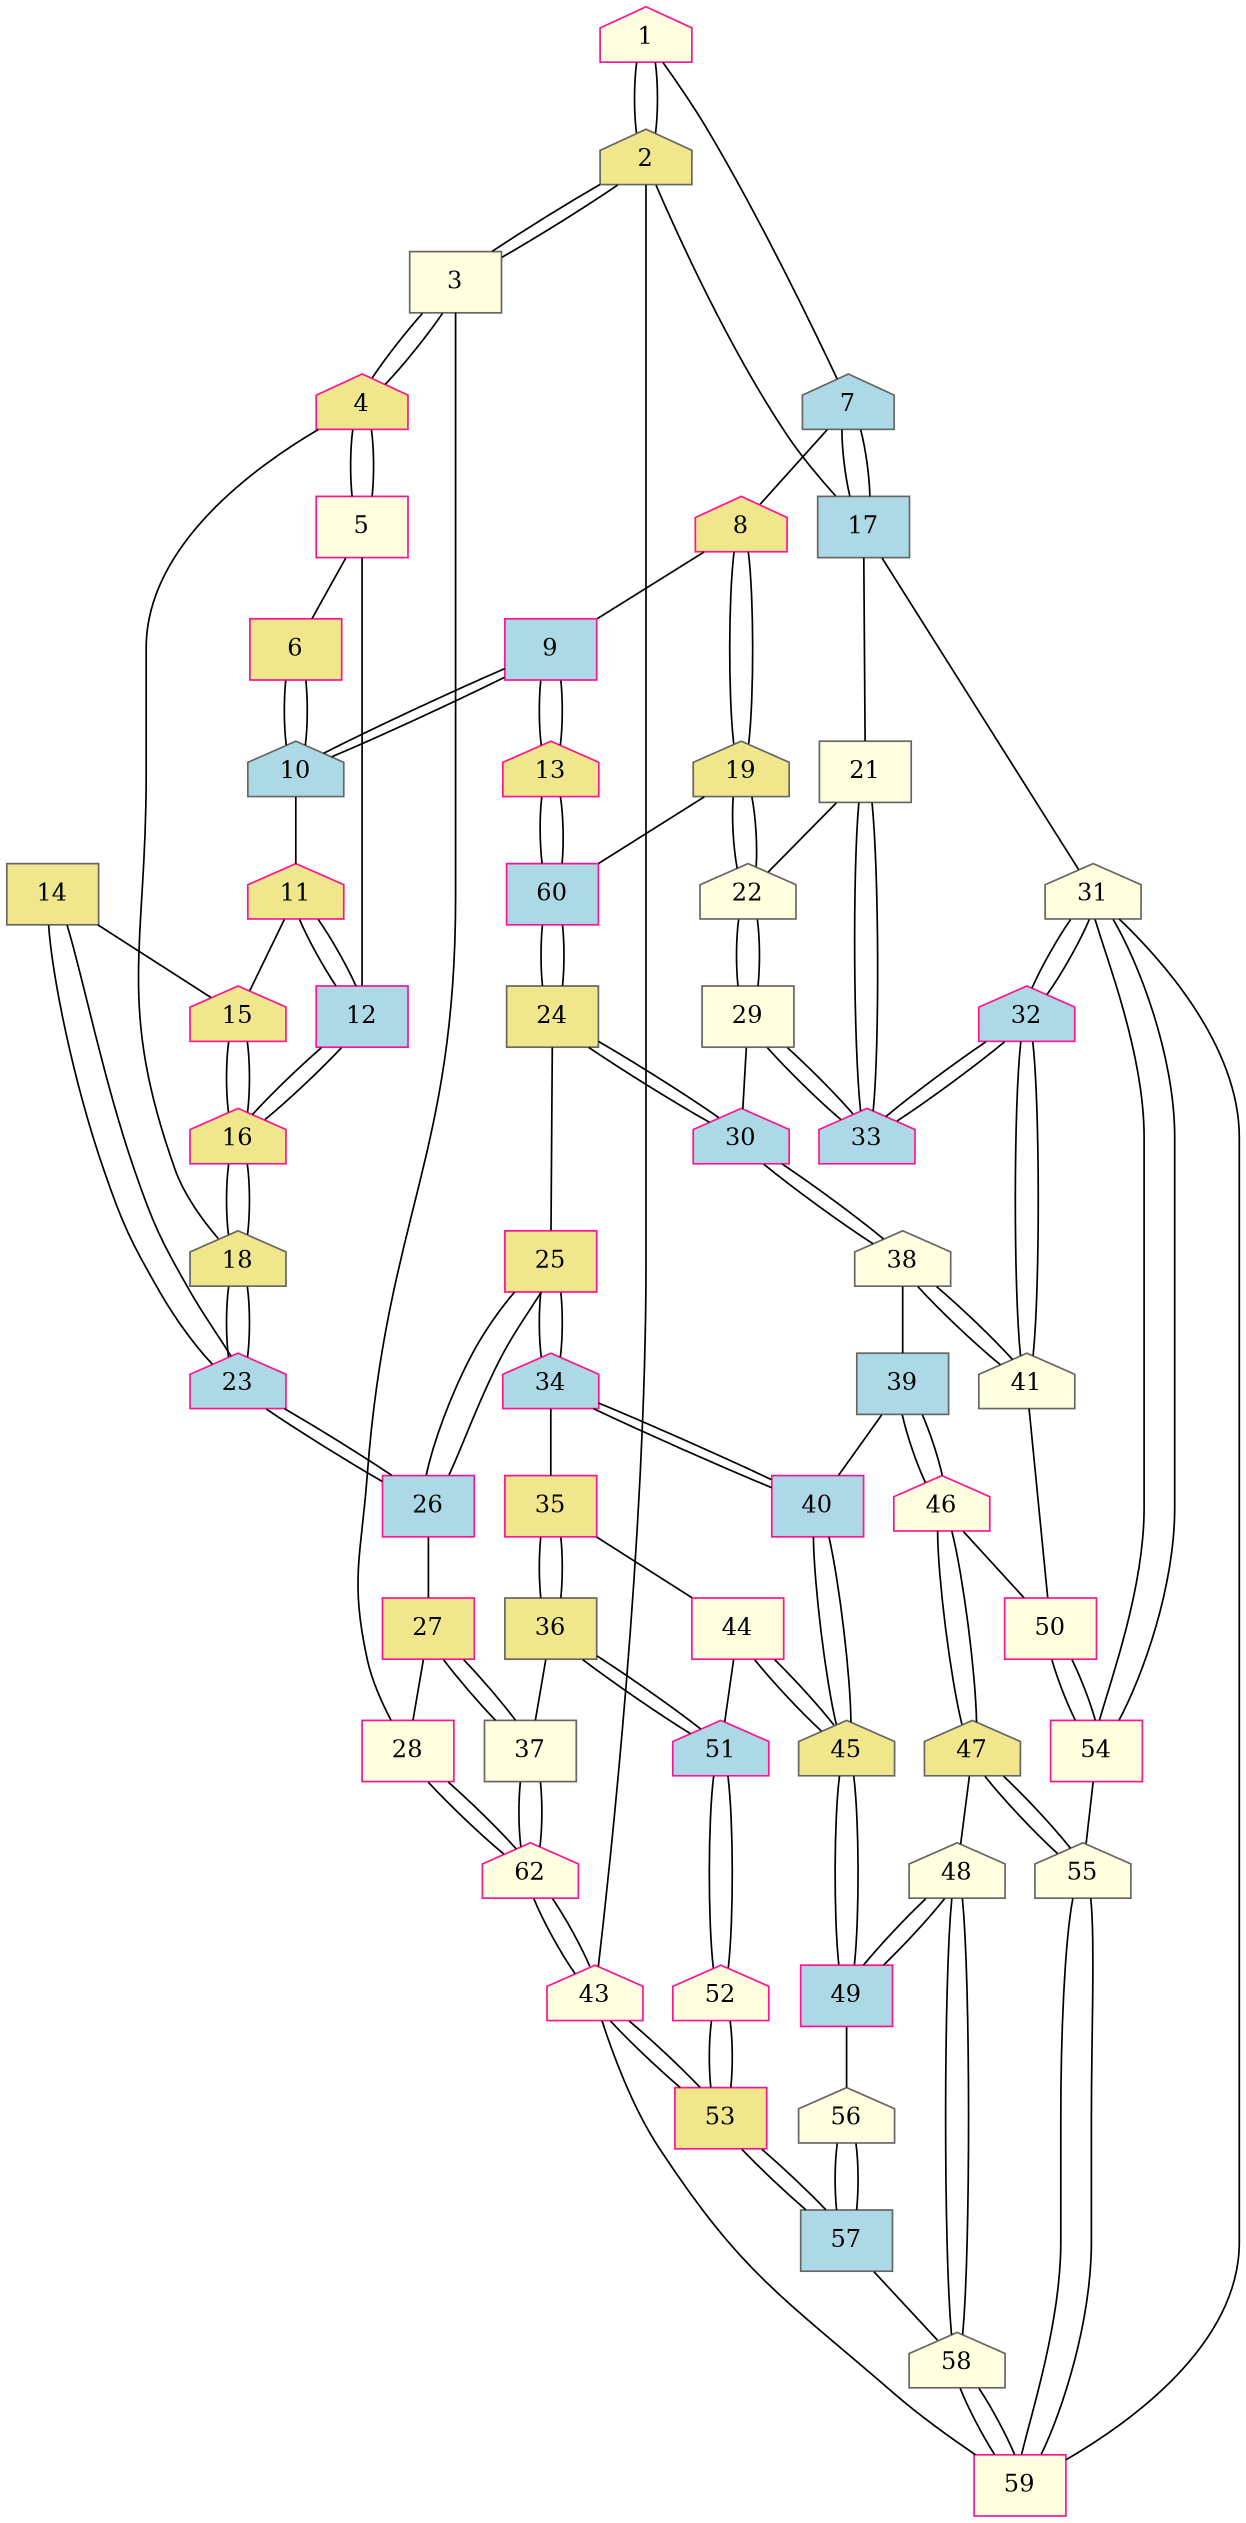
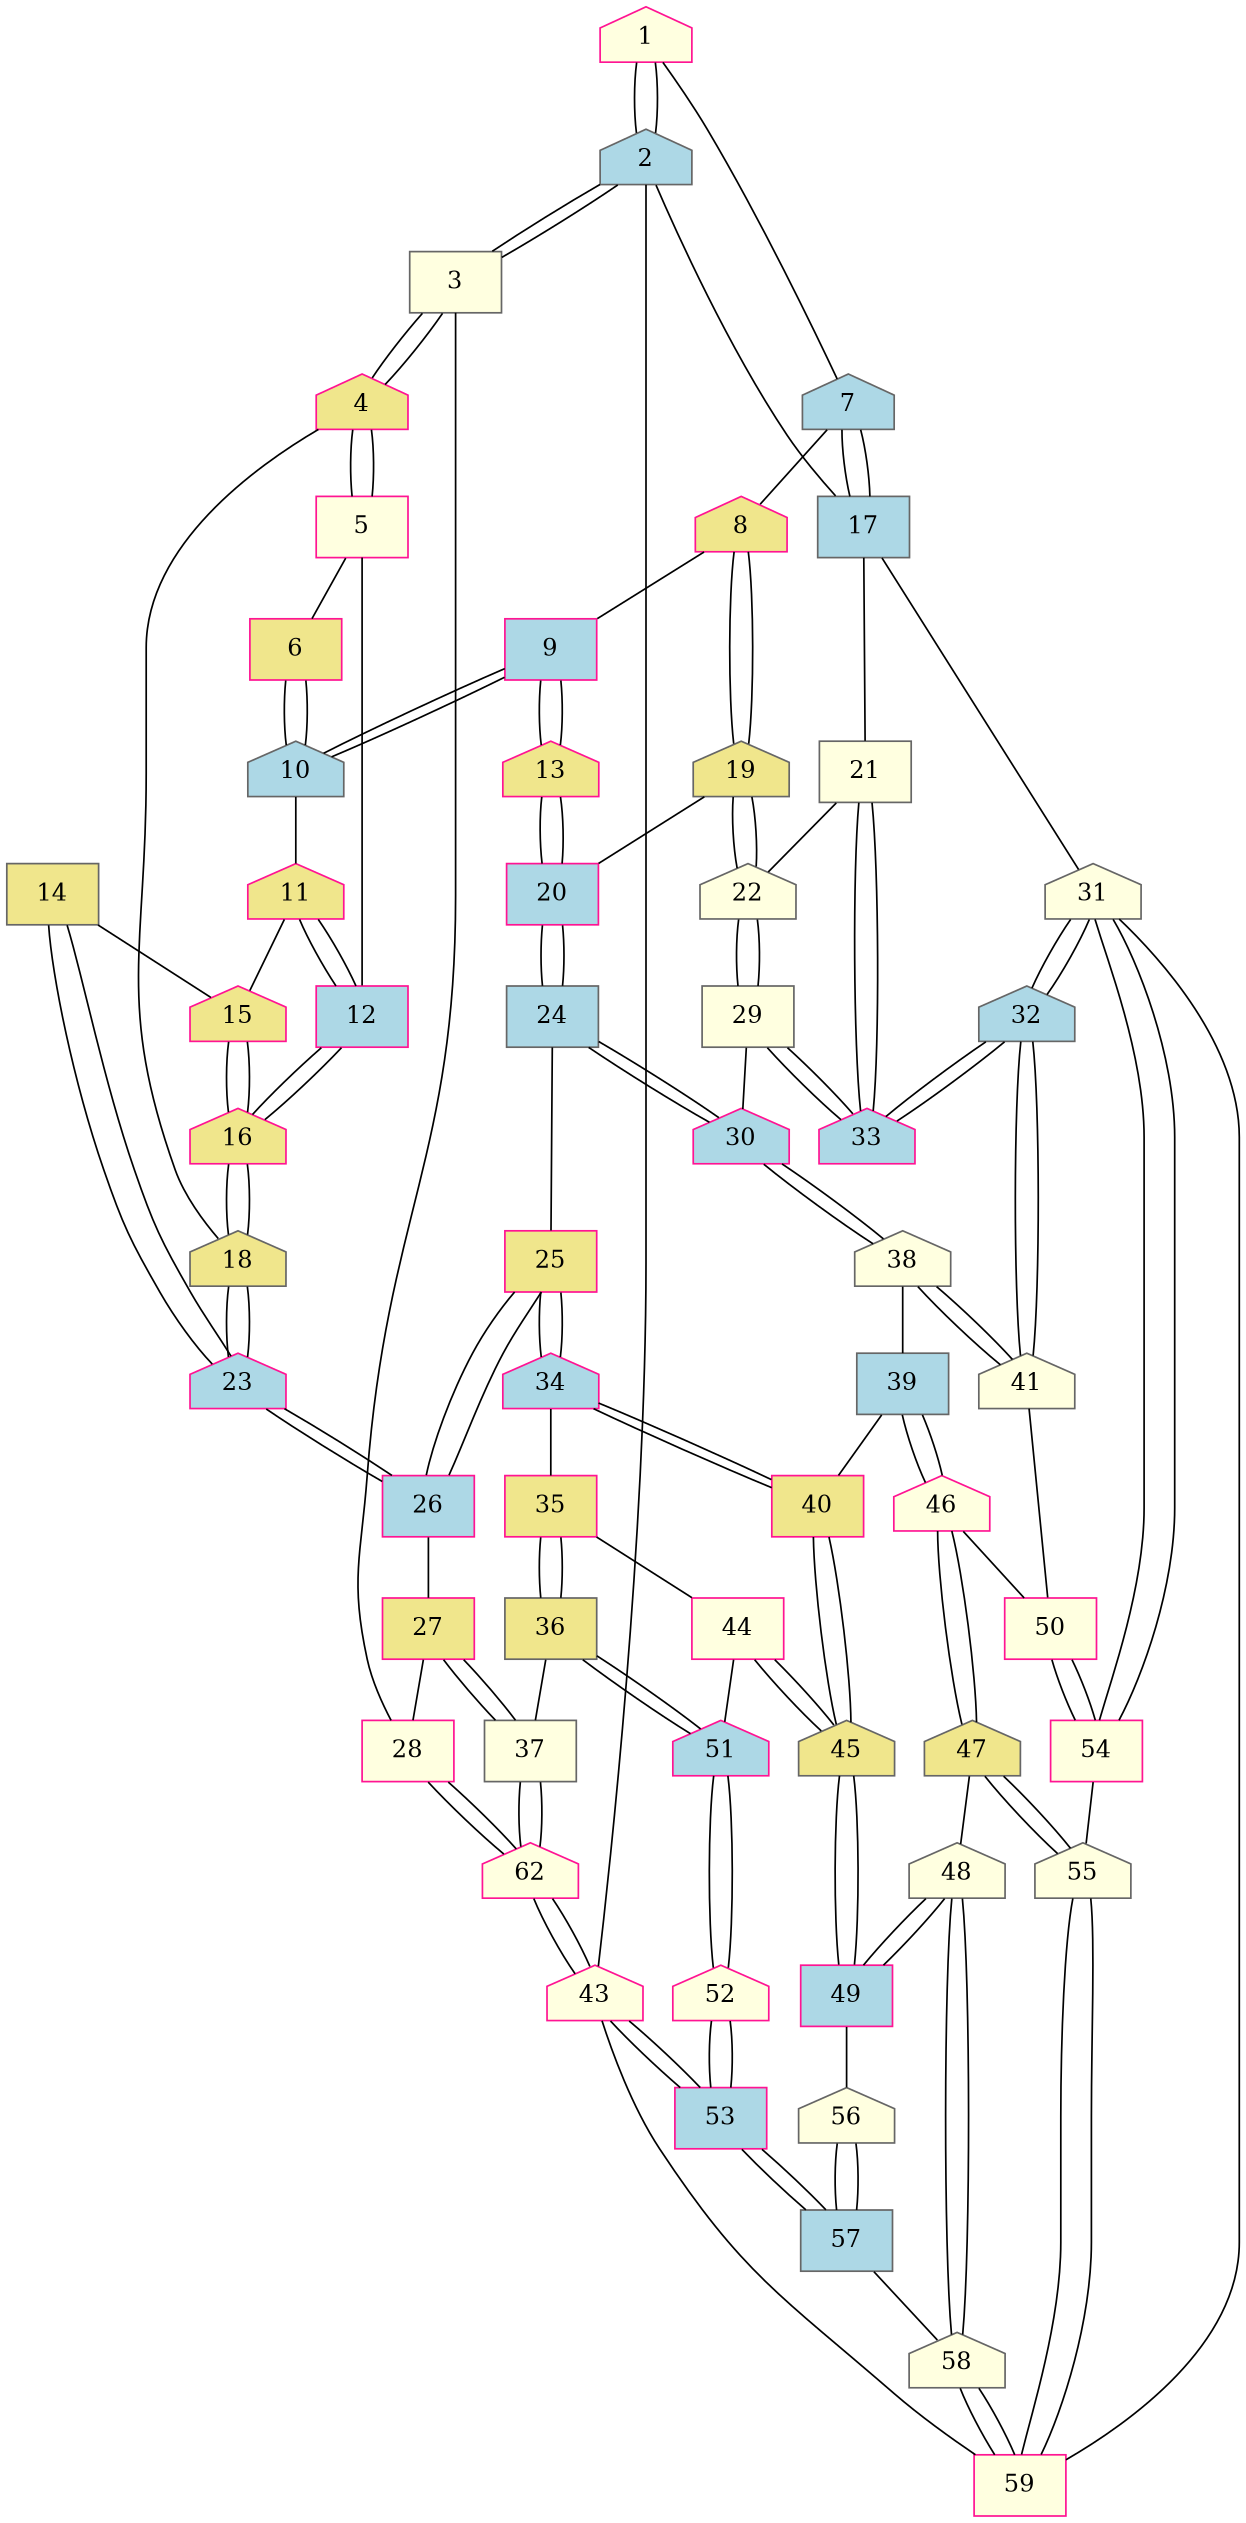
  graph {
    node [color=deeppink fillcolor=lightyellow shape=house style=filled]
-   2 [color=gray40 fillcolor=khaki]
+   2 [color=gray40 fillcolor=lightblue]
    1
    7 [color=gray40 fillcolor=lightblue]
    3 [color=gray40 shape=box]
    17 [color=gray40 fillcolor=lightblue shape=box]
    43
    8 [fillcolor=khaki]
    4 [fillcolor=khaki]
    28 [shape=box]
    21 [color=gray40 shape=box]
    31 [color=gray40]
    59 [shape=box]
-   53 [fillcolor=khaki shape=box]
+   53 [fillcolor=lightblue shape=box]
    5 [shape=box]
    18 [color=gray40 fillcolor=khaki]
    n16 [label=62]
    6 [fillcolor=khaki shape=box]
    12 [fillcolor=lightblue shape=box]
    23 [fillcolor=lightblue]
    10 [color=gray40 fillcolor=lightblue]
    16 [fillcolor=khaki]
    11 [fillcolor=khaki]
    9 [fillcolor=lightblue shape=box]
    19 [color=gray40 fillcolor=khaki]
    13 [fillcolor=khaki]
-   20 [fillcolor=lightblue shape=box label=60]
+   20 [fillcolor=lightblue shape=box]
    22 [color=gray40]
    15 [fillcolor=khaki]
    14 [color=gray40 fillcolor=khaki shape=box]
-   24 [color=gray40 fillcolor=khaki shape=box]
+   24 [color=gray40 fillcolor=lightblue shape=box]
    26 [fillcolor=lightblue shape=box]
    33 [fillcolor=lightblue]
-   32 [fillcolor=lightblue]
+   32 [color=gray40 fillcolor=lightblue]
    54 [shape=box]
    29 [color=gray40 shape=box]
    25 [fillcolor=khaki shape=box]
    30 [fillcolor=lightblue]
    27 [fillcolor=khaki shape=box]
    34 [fillcolor=lightblue]
    38 [color=gray40]
    35 [fillcolor=khaki shape=box]
-   40 [fillcolor=lightblue shape=box]
+   40 [fillcolor=khaki shape=box]
    37 [color=gray40 shape=box]
    41 [color=gray40]
    39 [color=gray40 fillcolor=lightblue shape=box]
    55 [color=gray40]
    50 [shape=box]
    36 [color=gray40 fillcolor=khaki shape=box]
    44 [shape=box]
    45 [color=gray40 fillcolor=khaki]
    51 [fillcolor=lightblue]
    52
    46
    47 [color=gray40 fillcolor=khaki]
    49 [fillcolor=lightblue shape=box]
    57 [color=gray40 fillcolor=lightblue shape=box]
    56 [color=gray40]
    48 [color=gray40]
    58 [color=gray40]
    2 -- 3
    2 -- 3
    2 -- 17
    2 -- 43
    1 -- 2
    1 -- 2
    1 -- 7
    7 -- 17
    7 -- 17
    7 -- 8
    3 -- 4
    3 -- 4
    3 -- 28
    17 -- 21
    17 -- 31
    43 -- 59
    43 -- 53
    43 -- 53
    8 -- 9
    8 -- 19
    8 -- 19
    4 -- 5
    4 -- 5
    4 -- 18
    28 -- n16
    28 -- n16
    21 -- 22
    21 -- 33
    21 -- 33
    31 -- 59
    31 -- 32
    31 -- 32
    31 -- 54
    31 -- 54
    53 -- 57
    53 -- 57
    5 -- 6
    5 -- 12
    18 -- 23
    18 -- 23
    n16 -- 43
    n16 -- 43
    6 -- 10
    6 -- 10
    12 -- 16
    12 -- 16
    23 -- 26
    23 -- 26
    10 -- 11
    16 -- 18
    16 -- 18
    11 -- 12
    11 -- 12
    11 -- 15
    9 -- 10
    9 -- 10
    9 -- 13
    9 -- 13
    19 -- 20
    19 -- 22
    19 -- 22
    13 -- 20
    13 -- 20
    20 -- 24
    20 -- 24
    22 -- 29
    22 -- 29
    15 -- 16
    15 -- 16
    14 -- 23
    14 -- 23
    14 -- 15
    24 -- 25
    24 -- 30
    24 -- 30
    26 -- 27
    32 -- 33
    32 -- 33
    32 -- 41
    32 -- 41
    54 -- 55
    29 -- 33
    29 -- 33
    29 -- 30
    25 -- 26
    25 -- 26
    25 -- 34
    25 -- 34
    30 -- 38
    30 -- 38
    27 -- 28
    27 -- 37
    27 -- 37
    34 -- 35
    34 -- 40
    34 -- 40
    38 -- 41
    38 -- 41
    38 -- 39
    35 -- 36
    35 -- 36
    35 -- 44
    40 -- 45
    40 -- 45
    37 -- n16
    37 -- n16
    41 -- 50
    39 -- 40
    39 -- 46
    39 -- 46
    55 -- 59
    55 -- 59
    50 -- 54
    50 -- 54
    36 -- 37
    36 -- 51
    36 -- 51
    44 -- 45
    44 -- 45
    44 -- 51
    45 -- 49
    45 -- 49
    51 -- 52
    51 -- 52
    52 -- 53
    52 -- 53
    46 -- 50
    46 -- 47
    46 -- 47
    47 -- 55
    47 -- 55
    47 -- 48
    49 -- 56
    57 -- 58
    56 -- 57
    56 -- 57
    48 -- 49
    48 -- 49
    48 -- 58
    48 -- 58
    58 -- 59
    58 -- 59
  }
